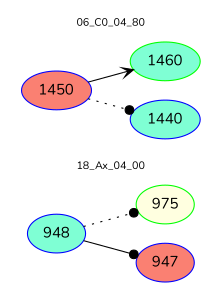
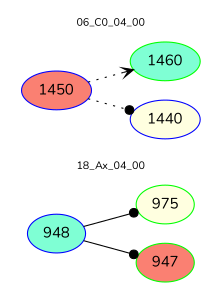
  digraph {
    fontname=Nunito
    rankdir=LR
    node [color=blue fillcolor=aquamarine fontname=Nunito style=filled]
    edge [arrowhead=dot color=black fontname=Nunito style=solid]
    n1 [label=948]
-   n2 [fillcolor=salmon label=947]
+   n2 [color=green fillcolor=salmon label=947]
    n3 [color=green fillcolor=lightyellow label=975]
    n4 [fillcolor=salmon label=1450]
-   n5 [label=1440]
+   n5 [fillcolor=lightyellow label=1440]
    n6 [color=green label=1460]
    subgraph cluster_1 {
      color=white
      fontsize=10
      label="18_Ax_04_00"
      n1
      n2
      n3
    }
    subgraph cluster_2 {
      color=white
      fontsize=10
-     label="06_C0_04_80"
+     label="06_C0_04_00"
      n4
      n5
      n6
    }
    n1 -> n2
-   n1 -> n3 [style=dotted]
+   n1 -> n3
    n4 -> n5 [style=dotted]
-   n4 -> n6 [arrowhead=vee]
+   n4 -> n6 [arrowhead=vee style=dotted]
  }
